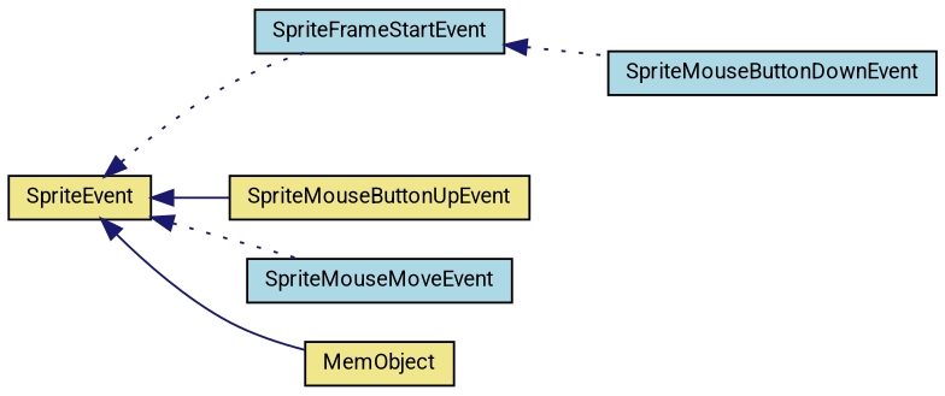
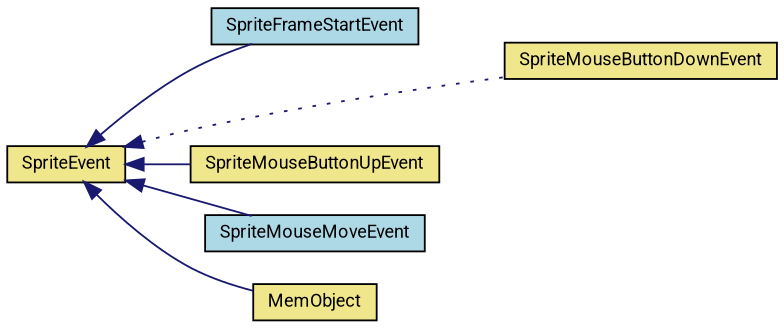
  digraph {
    fontname=Roboto
    rankdir=LR
    node [color=black fillcolor=khaki fontname=Roboto fontsize=10 shape=record style=filled]
    edge [color=midnightblue dir=back fontname=Roboto fontsize=10 labelfontname=Helvetica labelfontsize=10 style=solid]
    n1 [fontcolor=black height=0.2 label=SpriteEvent width=0.4]
    n2 [fillcolor=lightblue height=0.2 label=SpriteFrameStartEvent width=0.4]
-   n3 [fillcolor=lightblue height=0.2 label=SpriteMouseButtonDownEvent width=0.4]
+   n3 [height=0.2 label=SpriteMouseButtonDownEvent width=0.4]
    n4 [height=0.2 label=SpriteMouseButtonUpEvent width=0.4]
    n5 [fillcolor=lightblue height=0.2 label=SpriteMouseMoveEvent width=0.4]
    n6 [height=0.2 label=MemObject width=0.4]
-   n1 -> n2 [style=dotted]
-   n2 -> n3 [style=dotted]
+   n1 -> n2
+   n1 -> n3 [style=dotted]
    n1 -> n4
-   n1 -> n5 [style=dotted]
+   n1 -> n5
    n1 -> n6
  }
